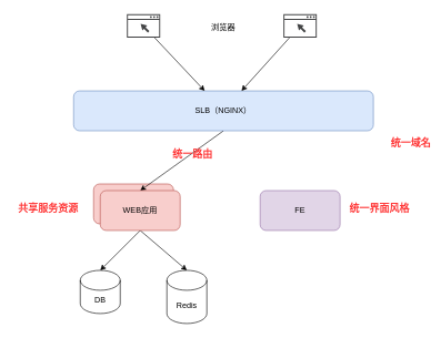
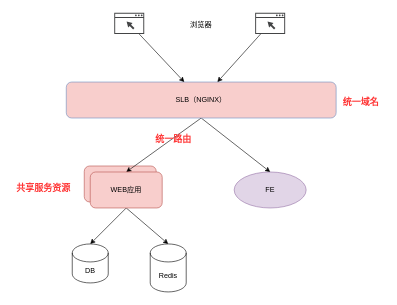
  <mxCell id="0" />
  <mxCell id="1" parent="0" />
- <mxCell id="2" value="FE" style="rounded=1;whiteSpace=wrap;html=1;fillColor=#e1d5e7;strokeColor=#9673a6;" parent="1" vertex="1"><mxGeometry x="390" y="286" width="120" height="60" as="geometry" /></mxCell>
+ <mxCell id="2" value="FE" style="ellipse;whiteSpace=wrap;html=1;fillColor=#e1d5e7;strokeColor=#9673a6;" parent="1" vertex="1"><mxGeometry x="390" y="286" width="120" height="60" as="geometry" /></mxCell>
  <mxCell id="3" value="WEB应用" style="rounded=1;whiteSpace=wrap;html=1;fillColor=#f8cecc;strokeColor=#b85450;" parent="1" vertex="1"><mxGeometry x="140" y="276" width="120" height="60" as="geometry" /></mxCell>
  <mxCell id="4" style="edgeStyle=none;rounded=0;orthogonalLoop=1;jettySize=auto;html=1;exitX=0.5;exitY=1;exitDx=0;exitDy=0;entryX=0.5;entryY=0;entryDx=0;entryDy=0;" parent="1" source="6" target="11" edge="1"><mxGeometry relative="1" as="geometry" /></mxCell>
- <mxCell id="6" value="SLB（NGINX）" style="rounded=1;whiteSpace=wrap;html=1;fillColor=#dae8fc;strokeColor=#6c8ebf;" parent="1" vertex="1"><mxGeometry x="110" y="136" width="450" height="60" as="geometry" /></mxCell>
+ <mxCell id="5" style="edgeStyle=none;rounded=0;orthogonalLoop=1;jettySize=auto;html=1;exitX=0.5;exitY=1;exitDx=0;exitDy=0;entryX=0.5;entryY=0;entryDx=0;entryDy=0;" parent="1" source="6" target="2" edge="1"><mxGeometry relative="1" as="geometry" /></mxCell>
+ <mxCell id="6" value="SLB（NGINX）" style="rounded=1;whiteSpace=wrap;html=1;fillColor=#f8cecc;strokeColor=#6c8ebf;" parent="1" vertex="1"><mxGeometry x="110" y="136" width="450" height="60" as="geometry" /></mxCell>
  <mxCell id="7" value="DB" style="shape=cylinder3;whiteSpace=wrap;html=1;boundedLbl=1;backgroundOutline=1;size=15;" parent="1" vertex="1"><mxGeometry x="120" y="406" width="60" height="65" as="geometry" /></mxCell>
  <mxCell id="8" value="Redis" style="shape=cylinder3;whiteSpace=wrap;html=1;boundedLbl=1;backgroundOutline=1;size=15;" parent="1" vertex="1"><mxGeometry x="250" y="406" width="60" height="80" as="geometry" /></mxCell>
  <mxCell id="9" style="edgeStyle=none;rounded=0;orthogonalLoop=1;jettySize=auto;html=1;exitX=0.5;exitY=1;exitDx=0;exitDy=0;entryX=0.5;entryY=0;entryDx=0;entryDy=0;entryPerimeter=0;" parent="1" source="11" target="7" edge="1"><mxGeometry relative="1" as="geometry" /></mxCell>
  <mxCell id="10" style="edgeStyle=none;rounded=0;orthogonalLoop=1;jettySize=auto;html=1;exitX=0.5;exitY=1;exitDx=0;exitDy=0;entryX=0.5;entryY=0;entryDx=0;entryDy=0;entryPerimeter=0;" parent="1" source="11" target="8" edge="1"><mxGeometry relative="1" as="geometry" /></mxCell>
  <mxCell id="11" value="WEB应用" style="rounded=1;whiteSpace=wrap;html=1;fillColor=#f8cecc;strokeColor=#b85450;" parent="1" vertex="1"><mxGeometry x="150" y="286" width="120" height="60" as="geometry" /></mxCell>
  <mxCell id="12" value="" style="rounded=0;orthogonalLoop=1;jettySize=auto;html=1;" parent="1" source="13" target="6" edge="1"><mxGeometry relative="1" as="geometry" /></mxCell>
  <mxCell id="13" value="" style="sketch=0;pointerEvents=1;shadow=0;dashed=0;html=1;strokeColor=none;fillColor=#434445;aspect=fixed;labelPosition=center;verticalLabelPosition=bottom;verticalAlign=top;align=center;outlineConnect=0;shape=mxgraph.vvd.web_browser;" parent="1" vertex="1"><mxGeometry x="190" y="20.5" width="50" height="35.5" as="geometry" /></mxCell>
  <mxCell id="14" value="" style="edgeStyle=none;rounded=0;orthogonalLoop=1;jettySize=auto;html=1;" parent="1" source="15" target="6" edge="1"><mxGeometry relative="1" as="geometry" /></mxCell>
  <mxCell id="15" value="" style="sketch=0;pointerEvents=1;shadow=0;dashed=0;html=1;strokeColor=none;fillColor=#434445;aspect=fixed;labelPosition=center;verticalLabelPosition=bottom;verticalAlign=top;align=center;outlineConnect=0;shape=mxgraph.vvd.web_browser;" parent="1" vertex="1"><mxGeometry x="425" y="20.5" width="50" height="35.5" as="geometry" /></mxCell>
  <mxCell id="16" value="浏览器" style="text;html=1;strokeColor=none;fillColor=none;align=center;verticalAlign=middle;whiteSpace=wrap;rounded=0;" parent="1" vertex="1"><mxGeometry x="305" y="26" width="60" height="30" as="geometry" /></mxCell>
- <mxCell id="17" value="统一域名" style="text;html=1;strokeColor=none;fillColor=none;align=center;verticalAlign=middle;whiteSpace=wrap;rounded=0;fontSize=15;fontColor=#FF3333;fontStyle=1" parent="1" vertex="1"><mxGeometry x="578" y="198" width="77" height="30" as="geometry" /></mxCell>
- <mxCell id="18" value="统一界面风格" style="text;html=1;strokeColor=none;fillColor=none;align=center;verticalAlign=middle;whiteSpace=wrap;rounded=0;fontSize=15;fontColor=#FF3333;fontStyle=1" parent="1" vertex="1"><mxGeometry x="519" y="298" width="101" height="30" as="geometry" /></mxCell>
+ <mxCell id="17" value="统一域名" style="text;html=1;strokeColor=none;fillColor=none;align=center;verticalAlign=middle;whiteSpace=wrap;rounded=0;fontSize=15;fontColor=#FF3333;fontStyle=1" parent="1" vertex="1"><mxGeometry x="563" y="153" width="77" height="30" as="geometry" /></mxCell>
  <mxCell id="19" value="共享服务资源" style="text;html=1;strokeColor=none;fillColor=none;align=center;verticalAlign=middle;whiteSpace=wrap;rounded=0;fontSize=15;fontColor=#FF3333;fontStyle=1" parent="1" vertex="1"><mxGeometry x="20" y="298" width="104" height="30" as="geometry" /></mxCell>
  <mxCell id="20" value="统一路由" style="text;html=1;strokeColor=none;fillColor=none;align=center;verticalAlign=middle;whiteSpace=wrap;rounded=0;fontSize=15;fontColor=#FF3333;fontStyle=1" parent="1" vertex="1"><mxGeometry x="247" y="215" width="84" height="30" as="geometry" /></mxCell>
